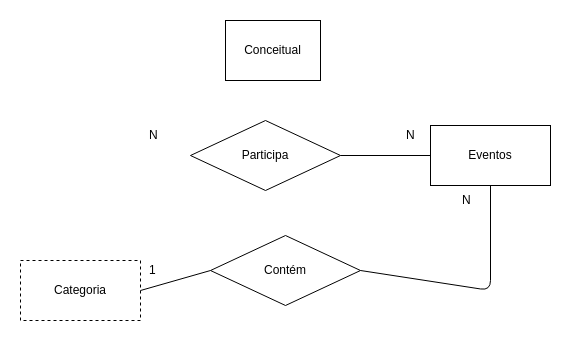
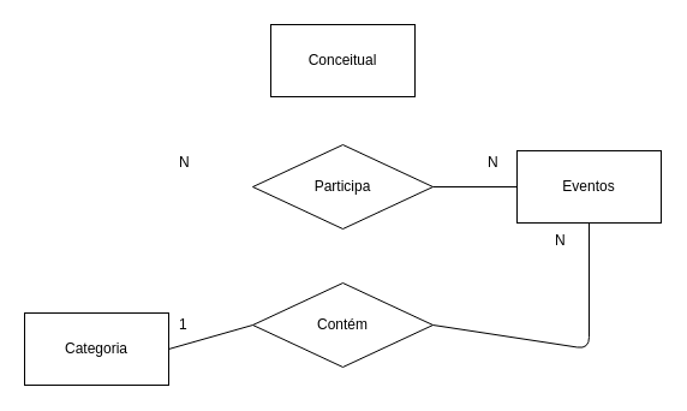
  <mxCell id="0" />
  <mxCell id="1" parent="0" />
- <mxCell id="2" value="Conceitual" style="rounded=0;whiteSpace=wrap;html=1;" vertex="1" parent="1"><mxGeometry x="225" y="20" width="95" height="60" as="geometry" /></mxCell>
- <mxCell id="3" value="Participa" style="rhombus;whiteSpace=wrap;html=1;" vertex="1" parent="1"><mxGeometry x="190" y="120" width="150" height="70" as="geometry" /></mxCell>
+ <mxCell id="2" value="Conceitual" style="rounded=0;whiteSpace=wrap;html=1;" vertex="1" parent="1"><mxGeometry x="225" y="20" width="120" height="60" as="geometry" /></mxCell>
+ <mxCell id="3" value="Participa" style="rhombus;whiteSpace=wrap;html=1;" vertex="1" parent="1"><mxGeometry x="210" y="120" width="150" height="70" as="geometry" /></mxCell>
  <mxCell id="4" value="Eventos" style="rounded=0;whiteSpace=wrap;html=1;" vertex="1" parent="1"><mxGeometry x="430" y="125" width="120" height="60" as="geometry" /></mxCell>
- <mxCell id="5" value="Categoria" style="rounded=0;whiteSpace=wrap;html=1;dashed=1;" vertex="1" parent="1"><mxGeometry x="20" y="260" width="120" height="60" as="geometry" /></mxCell>
+ <mxCell id="5" value="Categoria" style="rounded=0;whiteSpace=wrap;html=1;" vertex="1" parent="1"><mxGeometry x="20" y="260" width="120" height="60" as="geometry" /></mxCell>
  <mxCell id="6" value="Contém" style="rhombus;whiteSpace=wrap;html=1;" vertex="1" parent="1"><mxGeometry x="210" y="235" width="150" height="70" as="geometry" /></mxCell>
  <mxCell id="7" value="" style="endArrow=none;html=1;entryX=0;entryY=0.5;entryDx=0;entryDy=0;exitX=1;exitY=0.5;exitDx=0;exitDy=0;" edge="1" parent="1" source="3" target="4"><mxGeometry width="50" height="50" relative="1" as="geometry"><mxPoint x="20" y="400" as="sourcePoint" /><mxPoint x="70" y="350" as="targetPoint" /></mxGeometry></mxCell>
  <mxCell id="8" value="" style="endArrow=none;html=1;entryX=0.5;entryY=1;entryDx=0;entryDy=0;exitX=1;exitY=0.5;exitDx=0;exitDy=0;" edge="1" parent="1" source="6" target="4"><mxGeometry width="50" height="50" relative="1" as="geometry"><mxPoint x="20" y="400" as="sourcePoint" /><mxPoint x="70" y="350" as="targetPoint" /><Array as="points"><mxPoint x="490" y="290" /></Array></mxGeometry></mxCell>
  <mxCell id="9" value="" style="endArrow=none;html=1;entryX=0;entryY=0.5;entryDx=0;entryDy=0;exitX=1;exitY=0.5;exitDx=0;exitDy=0;" edge="1" parent="1" source="5" target="6"><mxGeometry width="50" height="50" relative="1" as="geometry"><mxPoint x="20" y="400" as="sourcePoint" /><mxPoint x="70" y="350" as="targetPoint" /></mxGeometry></mxCell>
  <mxCell id="10" value="N" style="text;html=1;resizable=0;points=[];autosize=1;align=left;verticalAlign=top;spacingTop=-4;" vertex="1" parent="1"><mxGeometry x="147" y="125" width="20" height="20" as="geometry" /></mxCell>
  <mxCell id="11" value="N" style="text;html=1;resizable=0;points=[];autosize=1;align=left;verticalAlign=top;spacingTop=-4;" vertex="1" parent="1"><mxGeometry x="404" y="125" width="20" height="20" as="geometry" /></mxCell>
  <mxCell id="12" value="N" style="text;html=1;resizable=0;points=[];autosize=1;align=left;verticalAlign=top;spacingTop=-4;" vertex="1" parent="1"><mxGeometry x="460" y="190" width="20" height="20" as="geometry" /></mxCell>
  <mxCell id="13" value="1" style="text;html=1;resizable=0;points=[];autosize=1;align=left;verticalAlign=top;spacingTop=-4;" vertex="1" parent="1"><mxGeometry x="147" y="260" width="20" height="20" as="geometry" /></mxCell>
